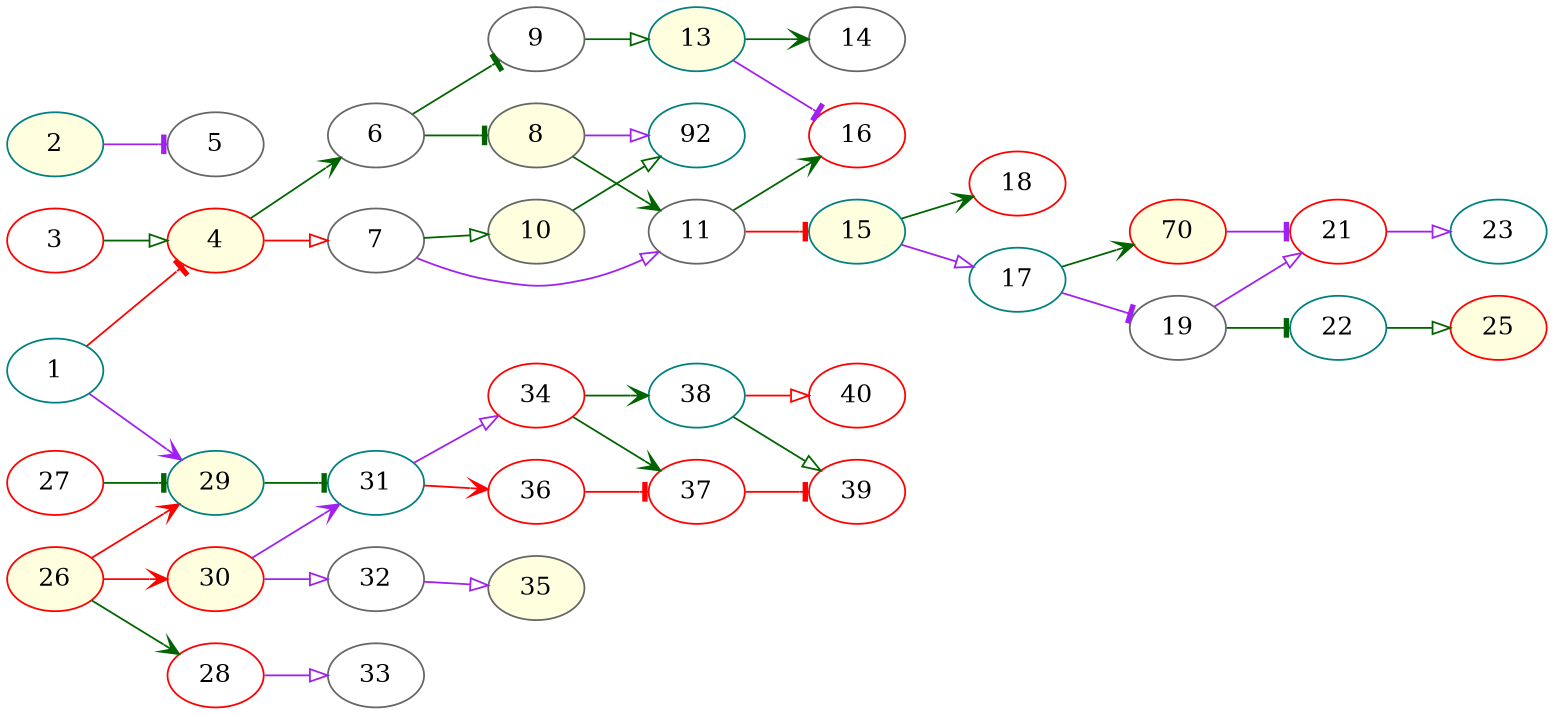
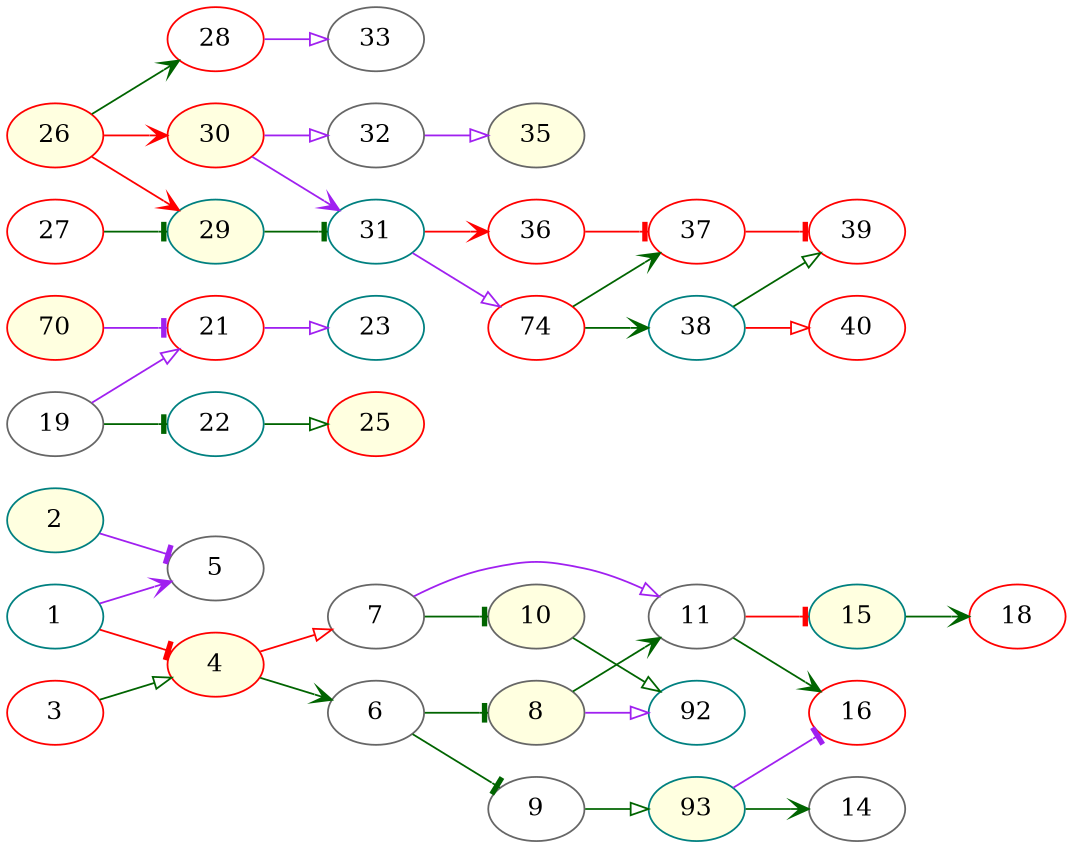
  digraph {
    rankdir=LR
    node [alpha=0.06 color=red fillcolor=white style=filled]
    edge [arrowhead=onormal color=darkgreen]
    1 [alpha=0.11 color=teal expect_size=38177792]
    5 [alpha=0.17 color=gray40 expect_size=24728576]
    4 [alpha=0.14 expect_size=39343104 fillcolor=lightyellow]
    2 [alpha=0.09 color=teal expect_size=28451840 fillcolor=lightyellow]
    6 [color=gray40 expect_size=9348096]
    7 [alpha=0.01 color=gray40 expect_size=8986624]
    8 [alpha=0.05 color=gray40 expect_size=14307328 fillcolor=lightyellow]
    9 [alpha=0.04 color=gray40 expect_size=10889216]
    10 [alpha=0.11 color=gray40 expect_size=35682304 fillcolor=lightyellow]
    11 [alpha=0.03 color=gray40 expect_size=7542784]
    3 [alpha=0.15 expect_size=31416320]
    n12 [alpha=0.04 color=teal expect_size=33911808 label=92]
-   13 [alpha=0.13 color=teal expect_size=9127936 fillcolor=lightyellow]
+   13 [alpha=0.13 color=teal expect_size=9127936 fillcolor=lightyellow label=93]
    15 [alpha=0.10 color=teal expect_size=31338496 fillcolor=lightyellow]
    16 [alpha=0.05 expect_size=24520704]
    14 [alpha=0.04 color=gray40 expect_size=44517376]
    18 [alpha=0.12 expect_size=42577920]
-   17 [alpha=0.19 color=teal expect_size=39141376]
    19 [alpha=0.14 color=gray40 expect_size=6009856]
    n20 [alpha=0.12 expect_size=15021056 fillcolor=lightyellow label=70]
    21 [alpha=0.04 expect_size=40372224]
    22 [color=teal expect_size=46830592]
    23 [alpha=0.19 color=teal expect_size=9251840]
    25 [alpha=0.03 expect_size=48307200 fillcolor=lightyellow]
    26 [alpha=0.00 expect_size=25032704 fillcolor=lightyellow]
    28 [alpha=0.03 expect_size=33944576]
    29 [alpha=0.08 color=teal expect_size=16097280 fillcolor=lightyellow]
    30 [expect_size=48549888 fillcolor=lightyellow]
    27 [alpha=0.20 expect_size=37329920]
    33 [alpha=0.10 color=gray40 expect_size=7189504]
    31 [color=teal expect_size=29681664]
    32 [alpha=0.17 color=gray40 expect_size=39615488]
-   34 [alpha=0.20 expect_size=5762048]
+   34 [alpha=0.20 expect_size=5762048 label=74]
    36 [alpha=0.10 expect_size=28949504]
    35 [alpha=0.01 color=gray40 expect_size=22248448 fillcolor=lightyellow]
    37 [alpha=0.13 expect_size=29969408]
    38 [alpha=0.12 color=teal expect_size=29056000]
    39 [alpha=0.12 expect_size=35271680]
    40 [alpha=0.15 expect_size=7077888]
-   1 -> 29 [arrowhead=vee color=purple]
+   1 -> 5 [arrowhead=vee color=purple]
    1 -> 4 [arrowhead=tee color=red]
    4 -> 6 [arrowhead=vee]
    4 -> 7 [color=red]
    2 -> 5 [arrowhead=tee color=purple]
    6 -> 8 [arrowhead=tee]
    6 -> 9 [arrowhead=tee]
-   7 -> 10
+   7 -> 10 [arrowhead=tee]
    7 -> 11 [color=purple]
    8 -> 11 [arrowhead=vee]
    8 -> n12 [color=purple]
    9 -> 13
    10 -> n12
    11 -> 15 [arrowhead=tee color=red]
    11 -> 16 [arrowhead=vee]
    3 -> 4
    13 -> 16 [arrowhead=tee color=purple]
    13 -> 14 [arrowhead=vee]
    15 -> 18 [arrowhead=vee]
-   15 -> 17 [color=purple]
-   17 -> 19 [arrowhead=tee color=purple]
-   17 -> n20 [arrowhead=vee]
    19 -> 21 [color=purple]
    19 -> 22 [arrowhead=tee]
    n20 -> 21 [arrowhead=tee color=purple]
    21 -> 23 [color=purple]
    22 -> 25
    26 -> 28 [arrowhead=vee]
    26 -> 29 [arrowhead=vee color=red]
    26 -> 30 [arrowhead=vee color=red]
    28 -> 33 [color=purple]
    29 -> 31 [arrowhead=tee]
    30 -> 31 [arrowhead=vee color=purple]
    30 -> 32 [color=purple]
    27 -> 29 [arrowhead=tee]
    31 -> 34 [color=purple]
    31 -> 36 [arrowhead=vee color=red]
    32 -> 35 [color=purple]
    34 -> 37 [arrowhead=vee]
    34 -> 38 [arrowhead=vee]
    36 -> 37 [arrowhead=tee color=red]
    37 -> 39 [arrowhead=tee color=red]
    38 -> 39
    38 -> 40 [color=red]
  }
